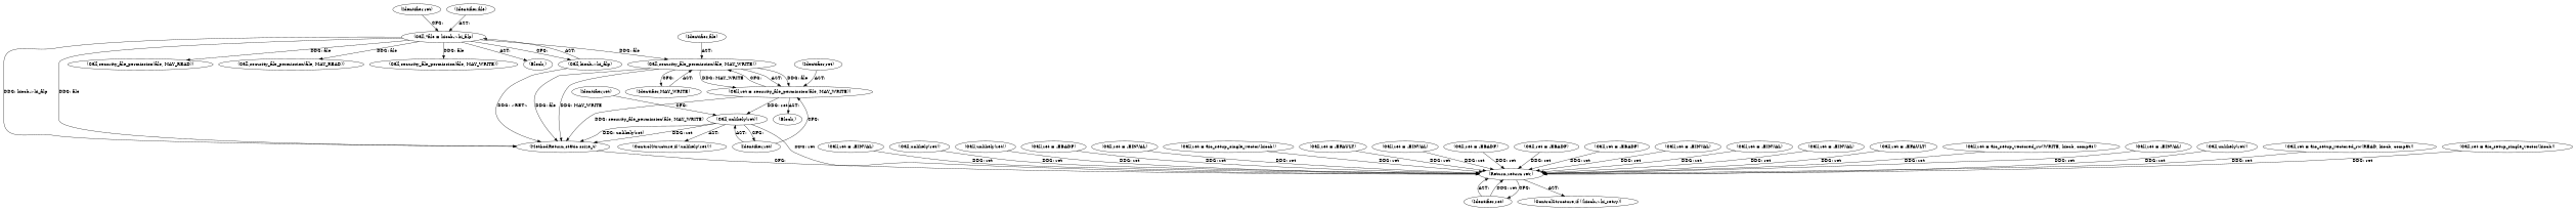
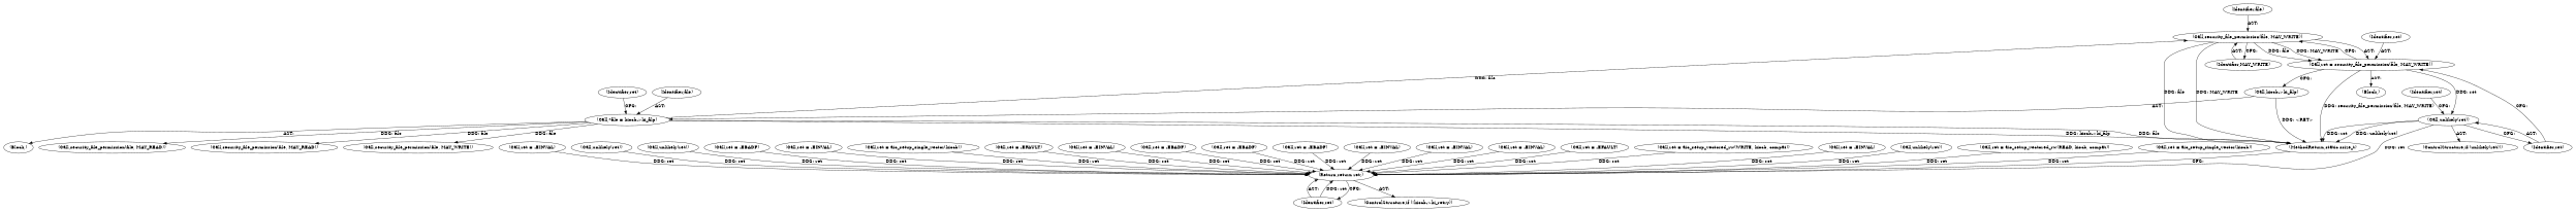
  digraph {
    n1 [label="(Call,security_file_permission(file, MAY_WRITE))"]
    n2 [label="(Call,ret = security_file_permission(file, MAY_WRITE))"]
    n3 [label="(MethodReturn,static ssize_t)"]
    n4 [label="(Identifier,MAY_WRITE)"]
    n5 [label="(Call,unlikely(ret))"]
    n6 [label="(Block,)"]
    n7 [label="(Return,return ret;)"]
    n8 [label="(Call,*file = kiocb->ki_filp)"]
    n9 [label="(Call,security_file_permission(file, MAY_READ))"]
    n10 [label="(Call,security_file_permission(file, MAY_READ))"]
    n11 [label="(Call,security_file_permission(file, MAY_WRITE))"]
    n12 [label="(Block,)"]
    n13 [label="(Call,kiocb->ki_filp)"]
    n14 [label="(ControlStructure,if (unlikely(ret)))"]
    n15 [label="(Identifier,ret)"]
    n16 [label="(Identifier,ret)"]
    n17 [label="(ControlStructure,if (!kiocb->ki_retry))"]
    n18 [label="(Call,ret = -EINVAL)"]
    n19 [label="(Identifier,file)"]
    n20 [label="(Call,unlikely(ret))"]
    n21 [label="(Call,unlikely(ret))"]
    n22 [label="(Call,ret = -EBADF)"]
    n23 [label="(Identifier,ret)"]
    n24 [label="(Call,ret = -EINVAL)"]
    n25 [label="(Call,ret = aio_setup_single_vector(kiocb))"]
    n26 [label="(Call,ret = -EFAULT)"]
    n27 [label="(Call,ret = -EINVAL)"]
    n28 [label="(Call,ret = -EBADF)"]
    n29 [label="(Identifier,ret)"]
    n30 [label="(Call,ret = -EBADF)"]
    n31 [label="(Call,ret = -EBADF)"]
    n32 [label="(Call,ret = -EINVAL)"]
    n33 [label="(Identifier,ret)"]
    n34 [label="(Call,ret = -EINVAL)"]
    n35 [label="(Call,ret = -EINVAL)"]
    n36 [label="(Call,ret = -EFAULT)"]
    n37 [label="(Call,ret = aio_setup_vectored_rw(WRITE, kiocb, compat))"]
    n38 [label="(Call,ret = -EINVAL)"]
    n39 [label="(Identifier,file)"]
    n40 [label="(Call,unlikely(ret))"]
    n41 [label="(Call,ret = aio_setup_vectored_rw(READ, kiocb, compat))"]
    n42 [label="(Call,ret = aio_setup_single_vector(kiocb))"]
    n1 -> n2 [label="AST: "]
    n1 -> n2 [label="DDG: file"]
    n1 -> n2 [label="DDG: MAY_WRITE"]
    n1 -> n3 [label="DDG: file"]
    n1 -> n3 [label="DDG: MAY_WRITE"]
    n1 -> n4 [label="CFG: "]
    n2 -> n1 [label="CFG: "]
    n2 -> n3 [label="DDG: security_file_permission(file, MAY_WRITE)"]
    n2 -> n5 [label="DDG: ret"]
    n2 -> n6 [label="AST: "]
    n3 -> n7 [label="CFG: "]
    n4 -> n1 [label="AST: "]
    n5 -> n3 [label="DDG: unlikely(ret)"]
    n5 -> n3 [label="DDG: ret"]
    n5 -> n7 [label="DDG: ret"]
    n5 -> n14 [label="AST: "]
    n5 -> n15 [label="CFG: "]
    n7 -> n16 [label="CFG: "]
    n7 -> n17 [label="AST: "]
    n8 -> n1 [label="DDG: file"]
    n8 -> n3 [label="DDG: kiocb->ki_filp"]
    n8 -> n3 [label="DDG: file"]
    n8 -> n9 [label="DDG: file"]
    n8 -> n10 [label="DDG: file"]
    n8 -> n11 [label="DDG: file"]
    n8 -> n12 [label="AST: "]
-   n8 -> n13 [label="CFG: "]
+   n2 -> n13 [label="CFG: "]
    n13 -> n3 [label="DDG: <RET>"]
    n13 -> n8 [label="AST: "]
    n15 -> n2 [label="CFG: "]
    n15 -> n5 [label="AST: "]
    n16 -> n7 [label="AST: "]
    n16 -> n7 [label="DDG: ret"]
    n18 -> n7 [label="DDG: ret"]
    n19 -> n1 [label="AST: "]
    n20 -> n7 [label="DDG: ret"]
    n21 -> n7 [label="DDG: ret"]
    n22 -> n7 [label="DDG: ret"]
    n23 -> n5 [label="CFG: "]
    n24 -> n7 [label="DDG: ret"]
    n25 -> n7 [label="DDG: ret"]
    n26 -> n7 [label="DDG: ret"]
    n27 -> n7 [label="DDG: ret"]
    n28 -> n7 [label="DDG: ret"]
    n29 -> n8 [label="CFG: "]
    n30 -> n7 [label="DDG: ret"]
    n31 -> n7 [label="DDG: ret"]
    n32 -> n7 [label="DDG: ret"]
    n33 -> n2 [label="AST: "]
    n34 -> n7 [label="DDG: ret"]
    n35 -> n7 [label="DDG: ret"]
    n36 -> n7 [label="DDG: ret"]
    n37 -> n7 [label="DDG: ret"]
    n38 -> n7 [label="DDG: ret"]
    n39 -> n8 [label="AST: "]
    n40 -> n7 [label="DDG: ret"]
    n41 -> n7 [label="DDG: ret"]
    n42 -> n7 [label="DDG: ret"]
  }
